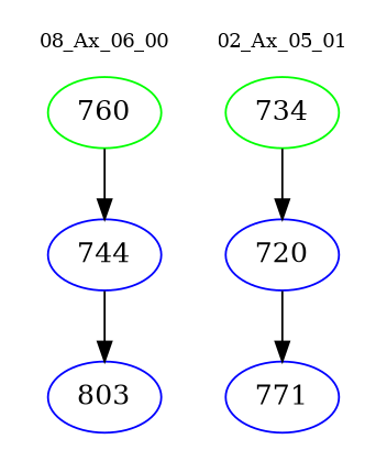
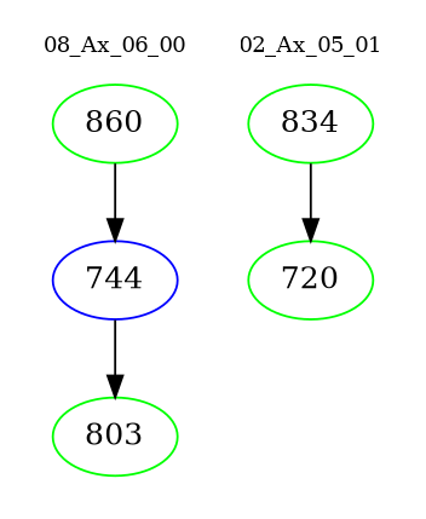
  digraph {
    node [color=blue]
    edge [color=black]
-   n1 [color=green label=760]
+   n1 [color=green label=860]
    n2 [label=744]
-   n3 [label=803]
-   n4 [color=green label=734]
-   n5 [label=720]
-   n6 [label=771]
+   n3 [color=green label=803]
+   n4 [color=green label=834]
+   n5 [color=green label=720]
    subgraph cluster_1 {
      color=white
      fontsize=10
      label="08_Ax_06_00"
      n1
      n2
      n3
    }
    subgraph cluster_2 {
      color=white
      fontsize=10
      label="02_Ax_05_01"
      n4
      n5
-     n6
    }
    n1 -> n2
    n2 -> n3
    n4 -> n5
-   n5 -> n6
  }
